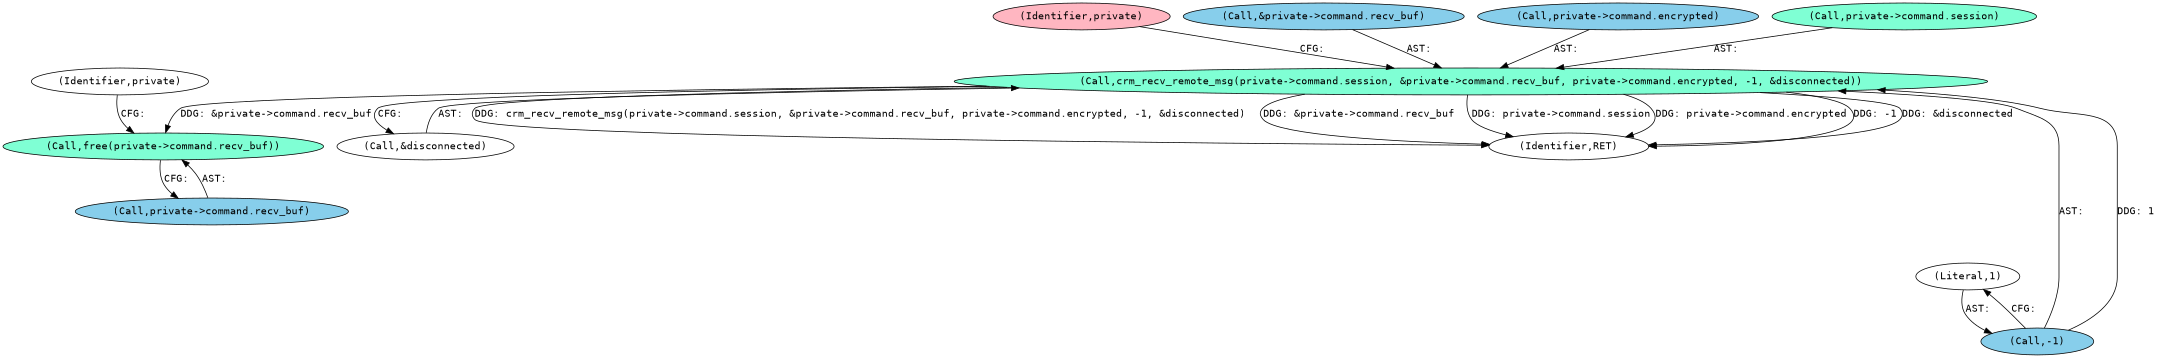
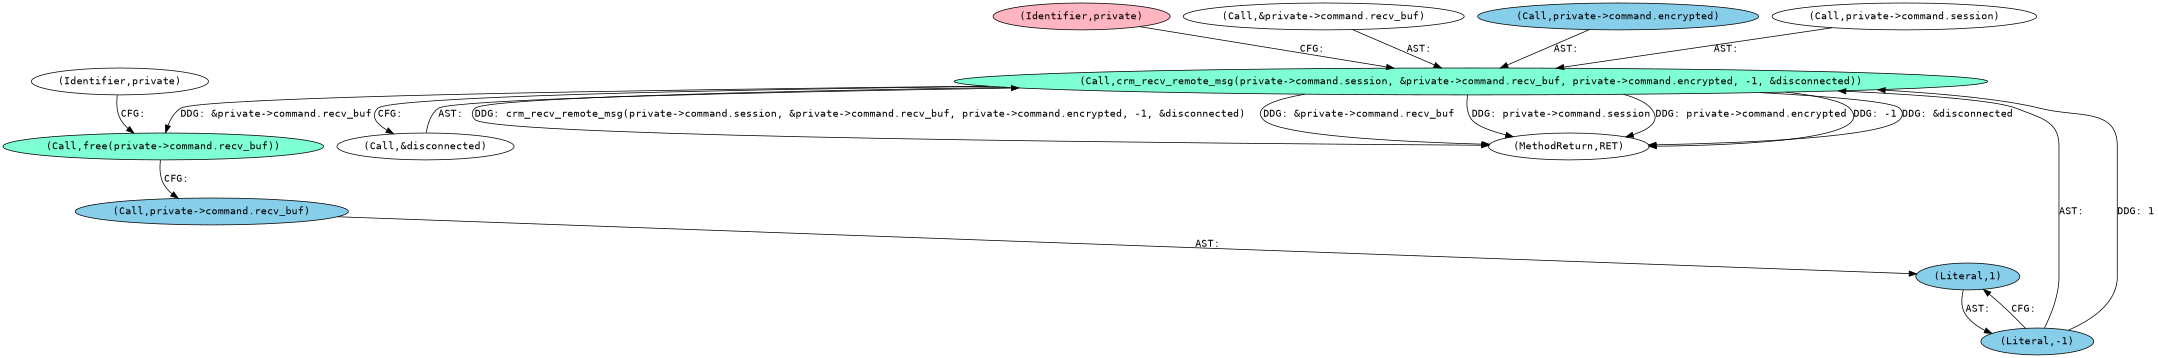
  digraph {
    fontname="DejaVu Sans Mono"
    node [fillcolor=skyblue fontname="DejaVu Sans Mono" style=filled]
    edge [fontname="DejaVu Sans Mono"]
    n1 [fillcolor=aquamarine label="(Call,crm_recv_remote_msg(private->command.session, &private->command.recv_buf, private->command.encrypted, -1, &disconnected))"]
    n2 [fillcolor=aquamarine label="(Call,free(private->command.recv_buf))"]
    n3 [fillcolor=white label="(Call,&disconnected)"]
-   n4 [fillcolor=white label="(Identifier,RET)"]
+   n4 [fillcolor=white label="(MethodReturn,RET)"]
    n5 [label="(Call,private->command.recv_buf)"]
-   n6 [label="(Call,-1)"]
-   n7 [fillcolor=white label="(Literal,1)"]
+   n6 [label="(Literal,-1)"]
+   n7 [label="(Literal,1)"]
    n8 [fillcolor=white label="(Identifier,private)"]
    n9 [fillcolor=lightpink label="(Identifier,private)"]
-   n10 [label="(Call,&private->command.recv_buf)"]
+   n10 [fillcolor=white label="(Call,&private->command.recv_buf)"]
    n11 [label="(Call,private->command.encrypted)"]
-   n12 [fillcolor=aquamarine label="(Call,private->command.session)"]
+   n12 [fillcolor=white label="(Call,private->command.session)"]
    n1 -> n2 [label="DDG: &private->command.recv_buf"]
    n1 -> n3 [label="CFG: "]
    n1 -> n4 [label="DDG: crm_recv_remote_msg(private->command.session, &private->command.recv_buf, private->command.encrypted, -1, &disconnected)"]
    n1 -> n4 [label="DDG: &private->command.recv_buf"]
    n1 -> n4 [label="DDG: private->command.session"]
    n1 -> n4 [label="DDG: private->command.encrypted"]
    n1 -> n4 [label="DDG: -1"]
    n1 -> n4 [label="DDG: &disconnected"]
    n2 -> n5 [label="CFG: "]
    n3 -> n1 [label="AST: "]
-   n5 -> n2 [label="AST: "]
+   n5 -> n7 [label="AST: "]
    n6 -> n1 [label="AST: "]
    n6 -> n1 [label="DDG: 1"]
    n6 -> n7 [label="CFG: "]
    n7 -> n6 [label="AST: "]
    n8 -> n2 [label="CFG: "]
    n9 -> n1 [label="CFG: "]
    n10 -> n1 [label="AST: "]
    n11 -> n1 [label="AST: "]
    n12 -> n1 [label="AST: "]
  }
